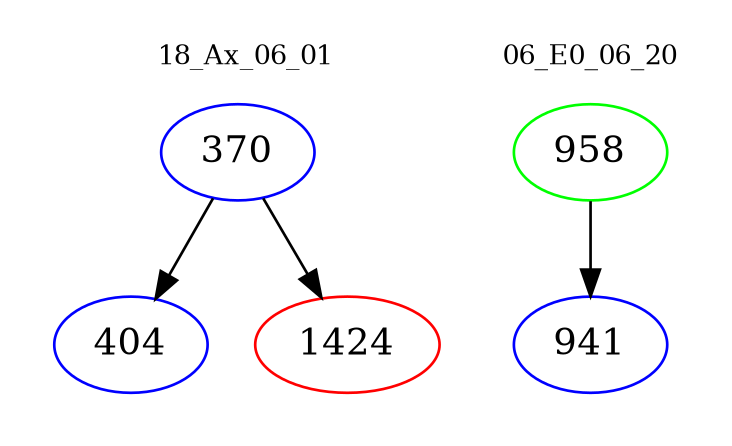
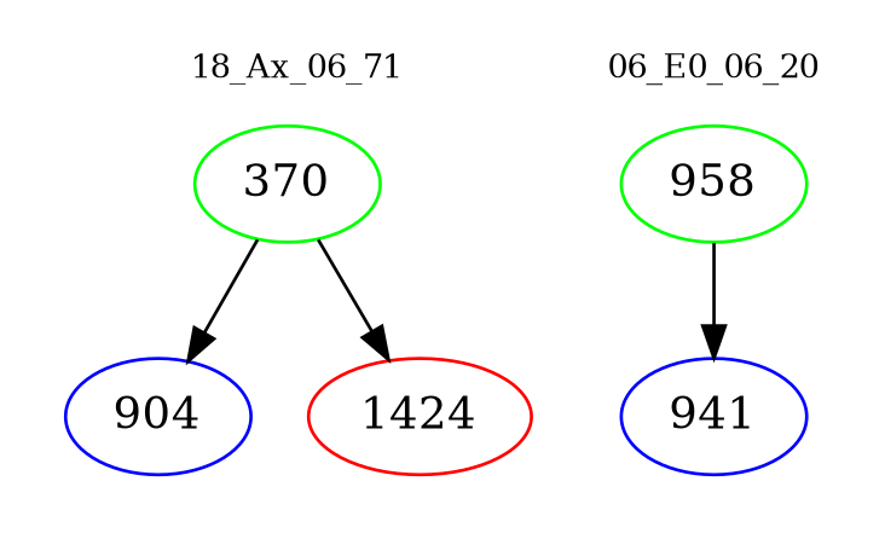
  digraph {
    node [color=green]
    edge [color=black]
-   n1 [color=blue label=370]
-   n2 [color=blue label=404]
+   n1 [label=370]
+   n2 [color=blue label=904]
    n3 [color=red label=1424]
    n4 [label=958]
    n5 [color=blue label=941]
    subgraph cluster_1 {
      color=white
      fontsize=10
-     label="18_Ax_06_01"
+     label="18_Ax_06_71"
      n1
      n2
      n3
    }
    subgraph cluster_2 {
      color=white
      fontsize=10
      label="06_E0_06_20"
      n4
      n5
    }
    n1 -> n2
    n1 -> n3
    n4 -> n5
  }
